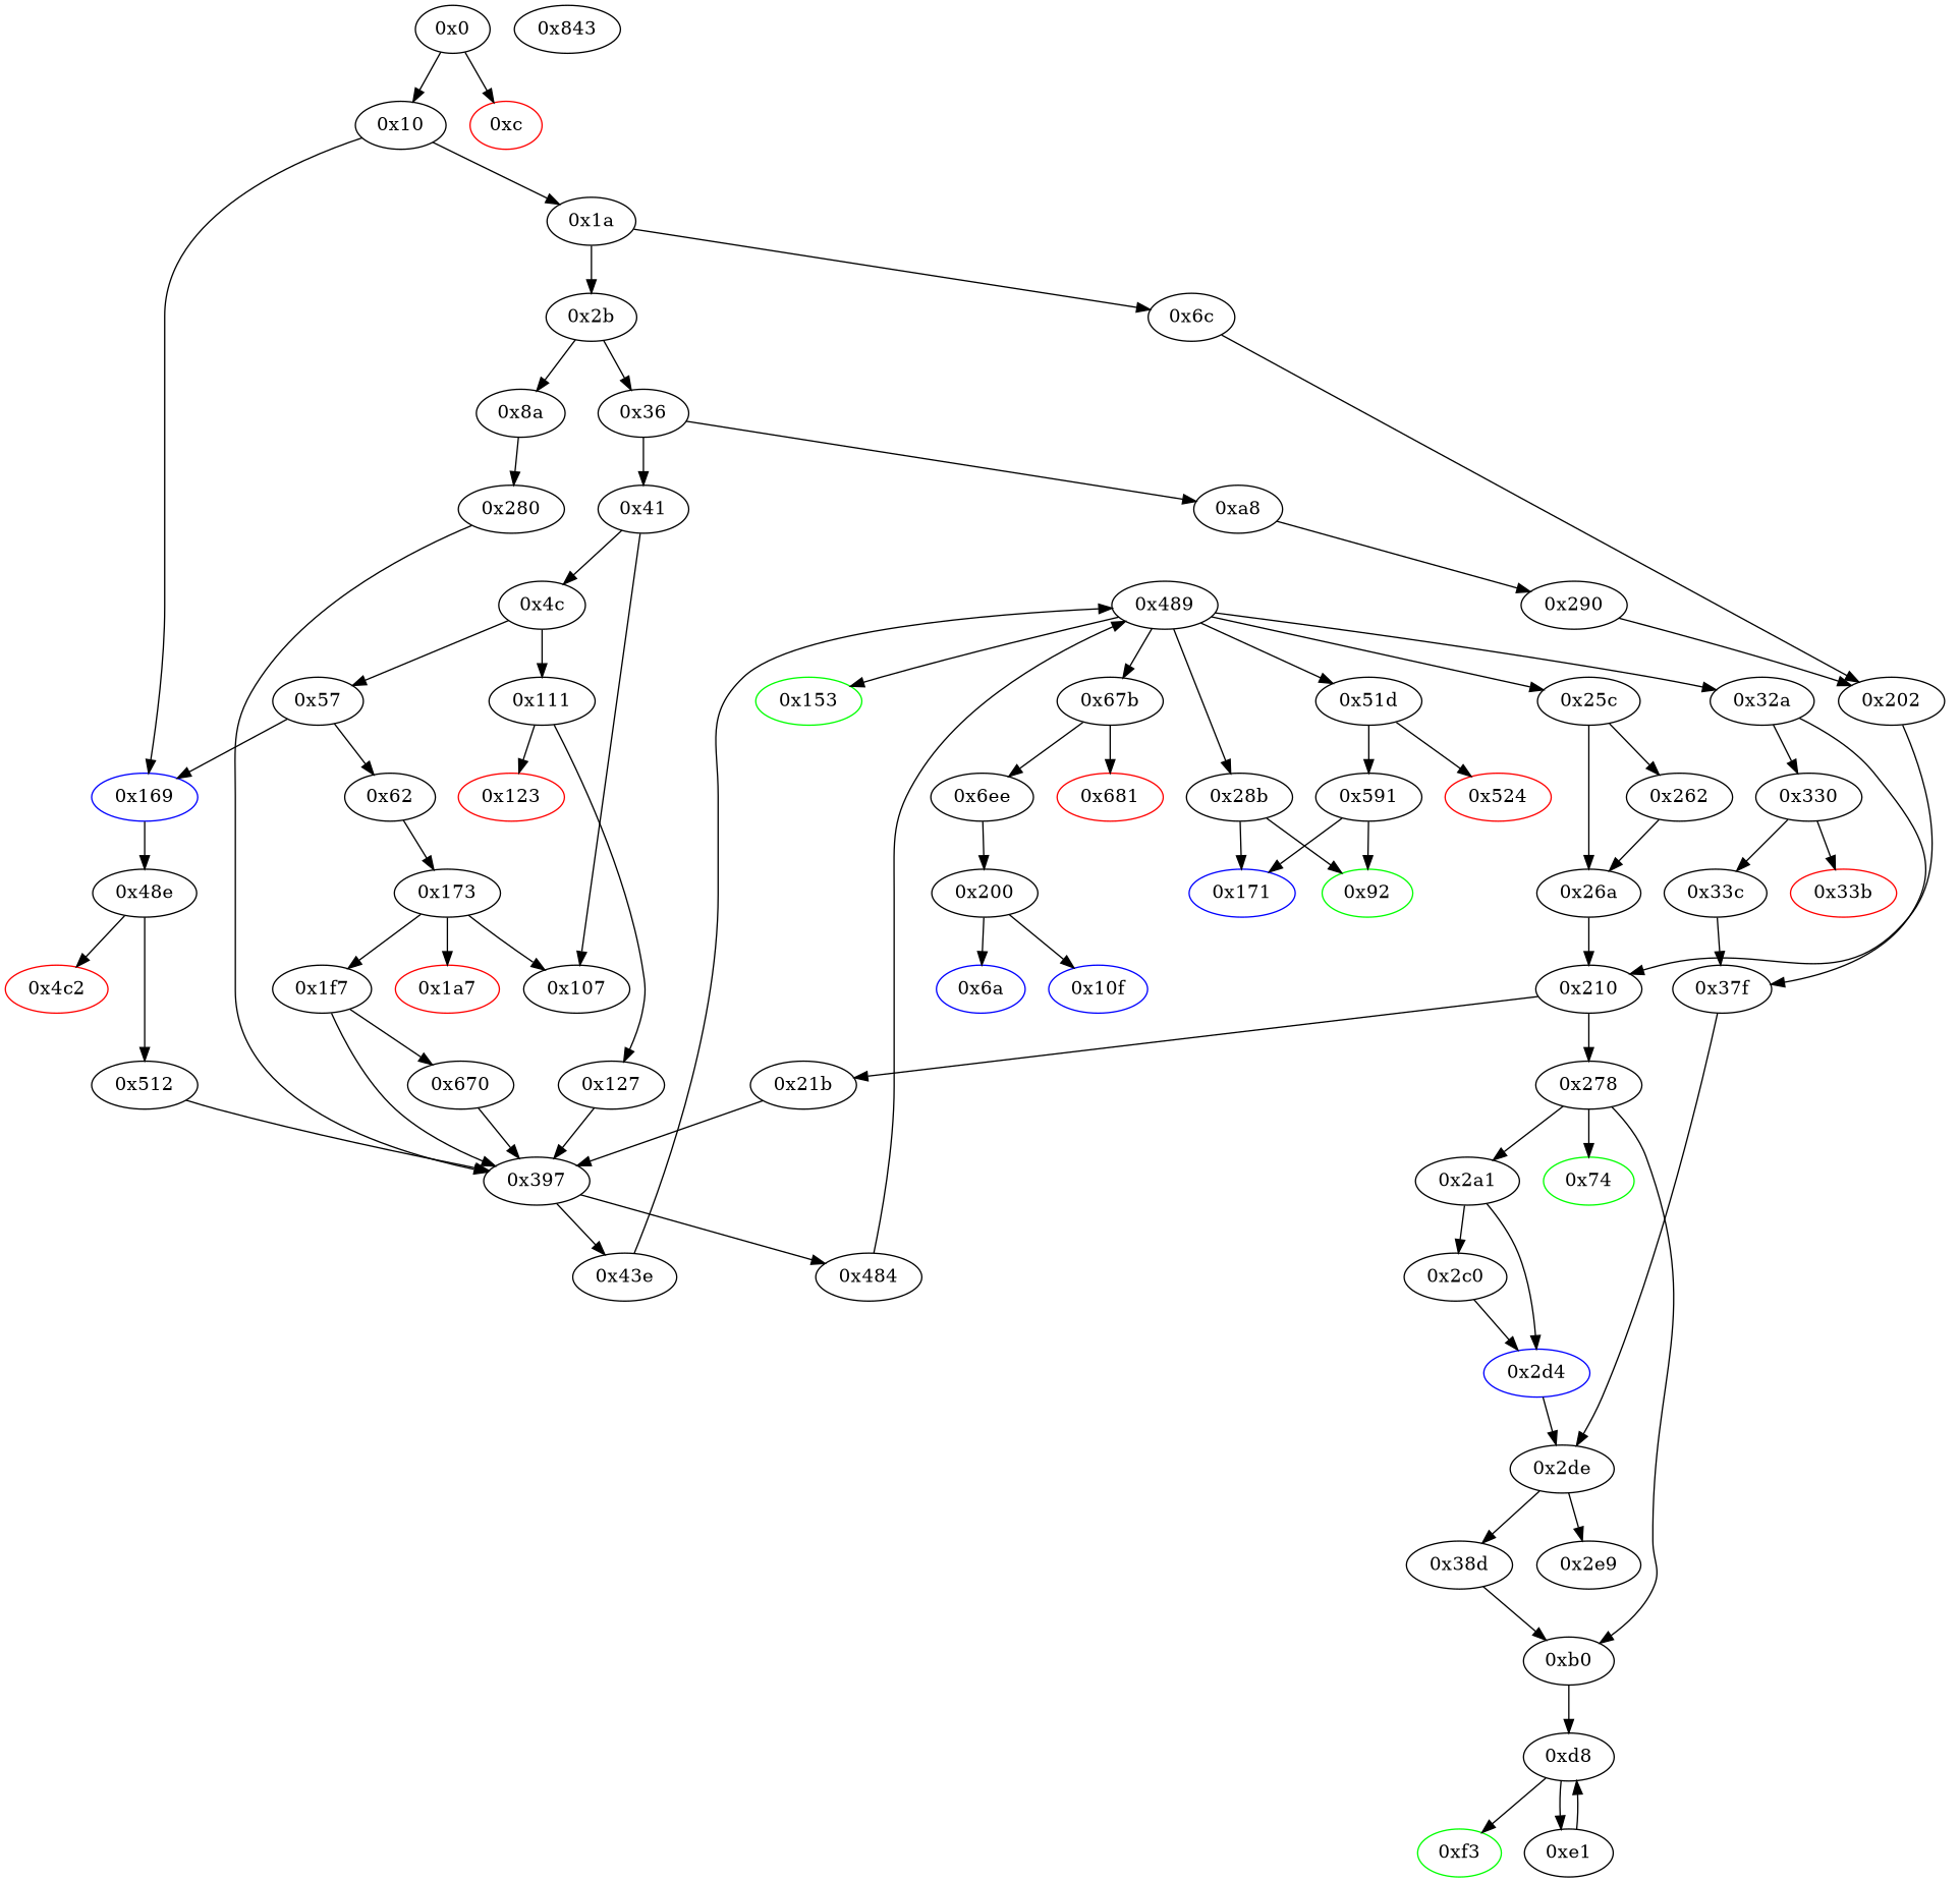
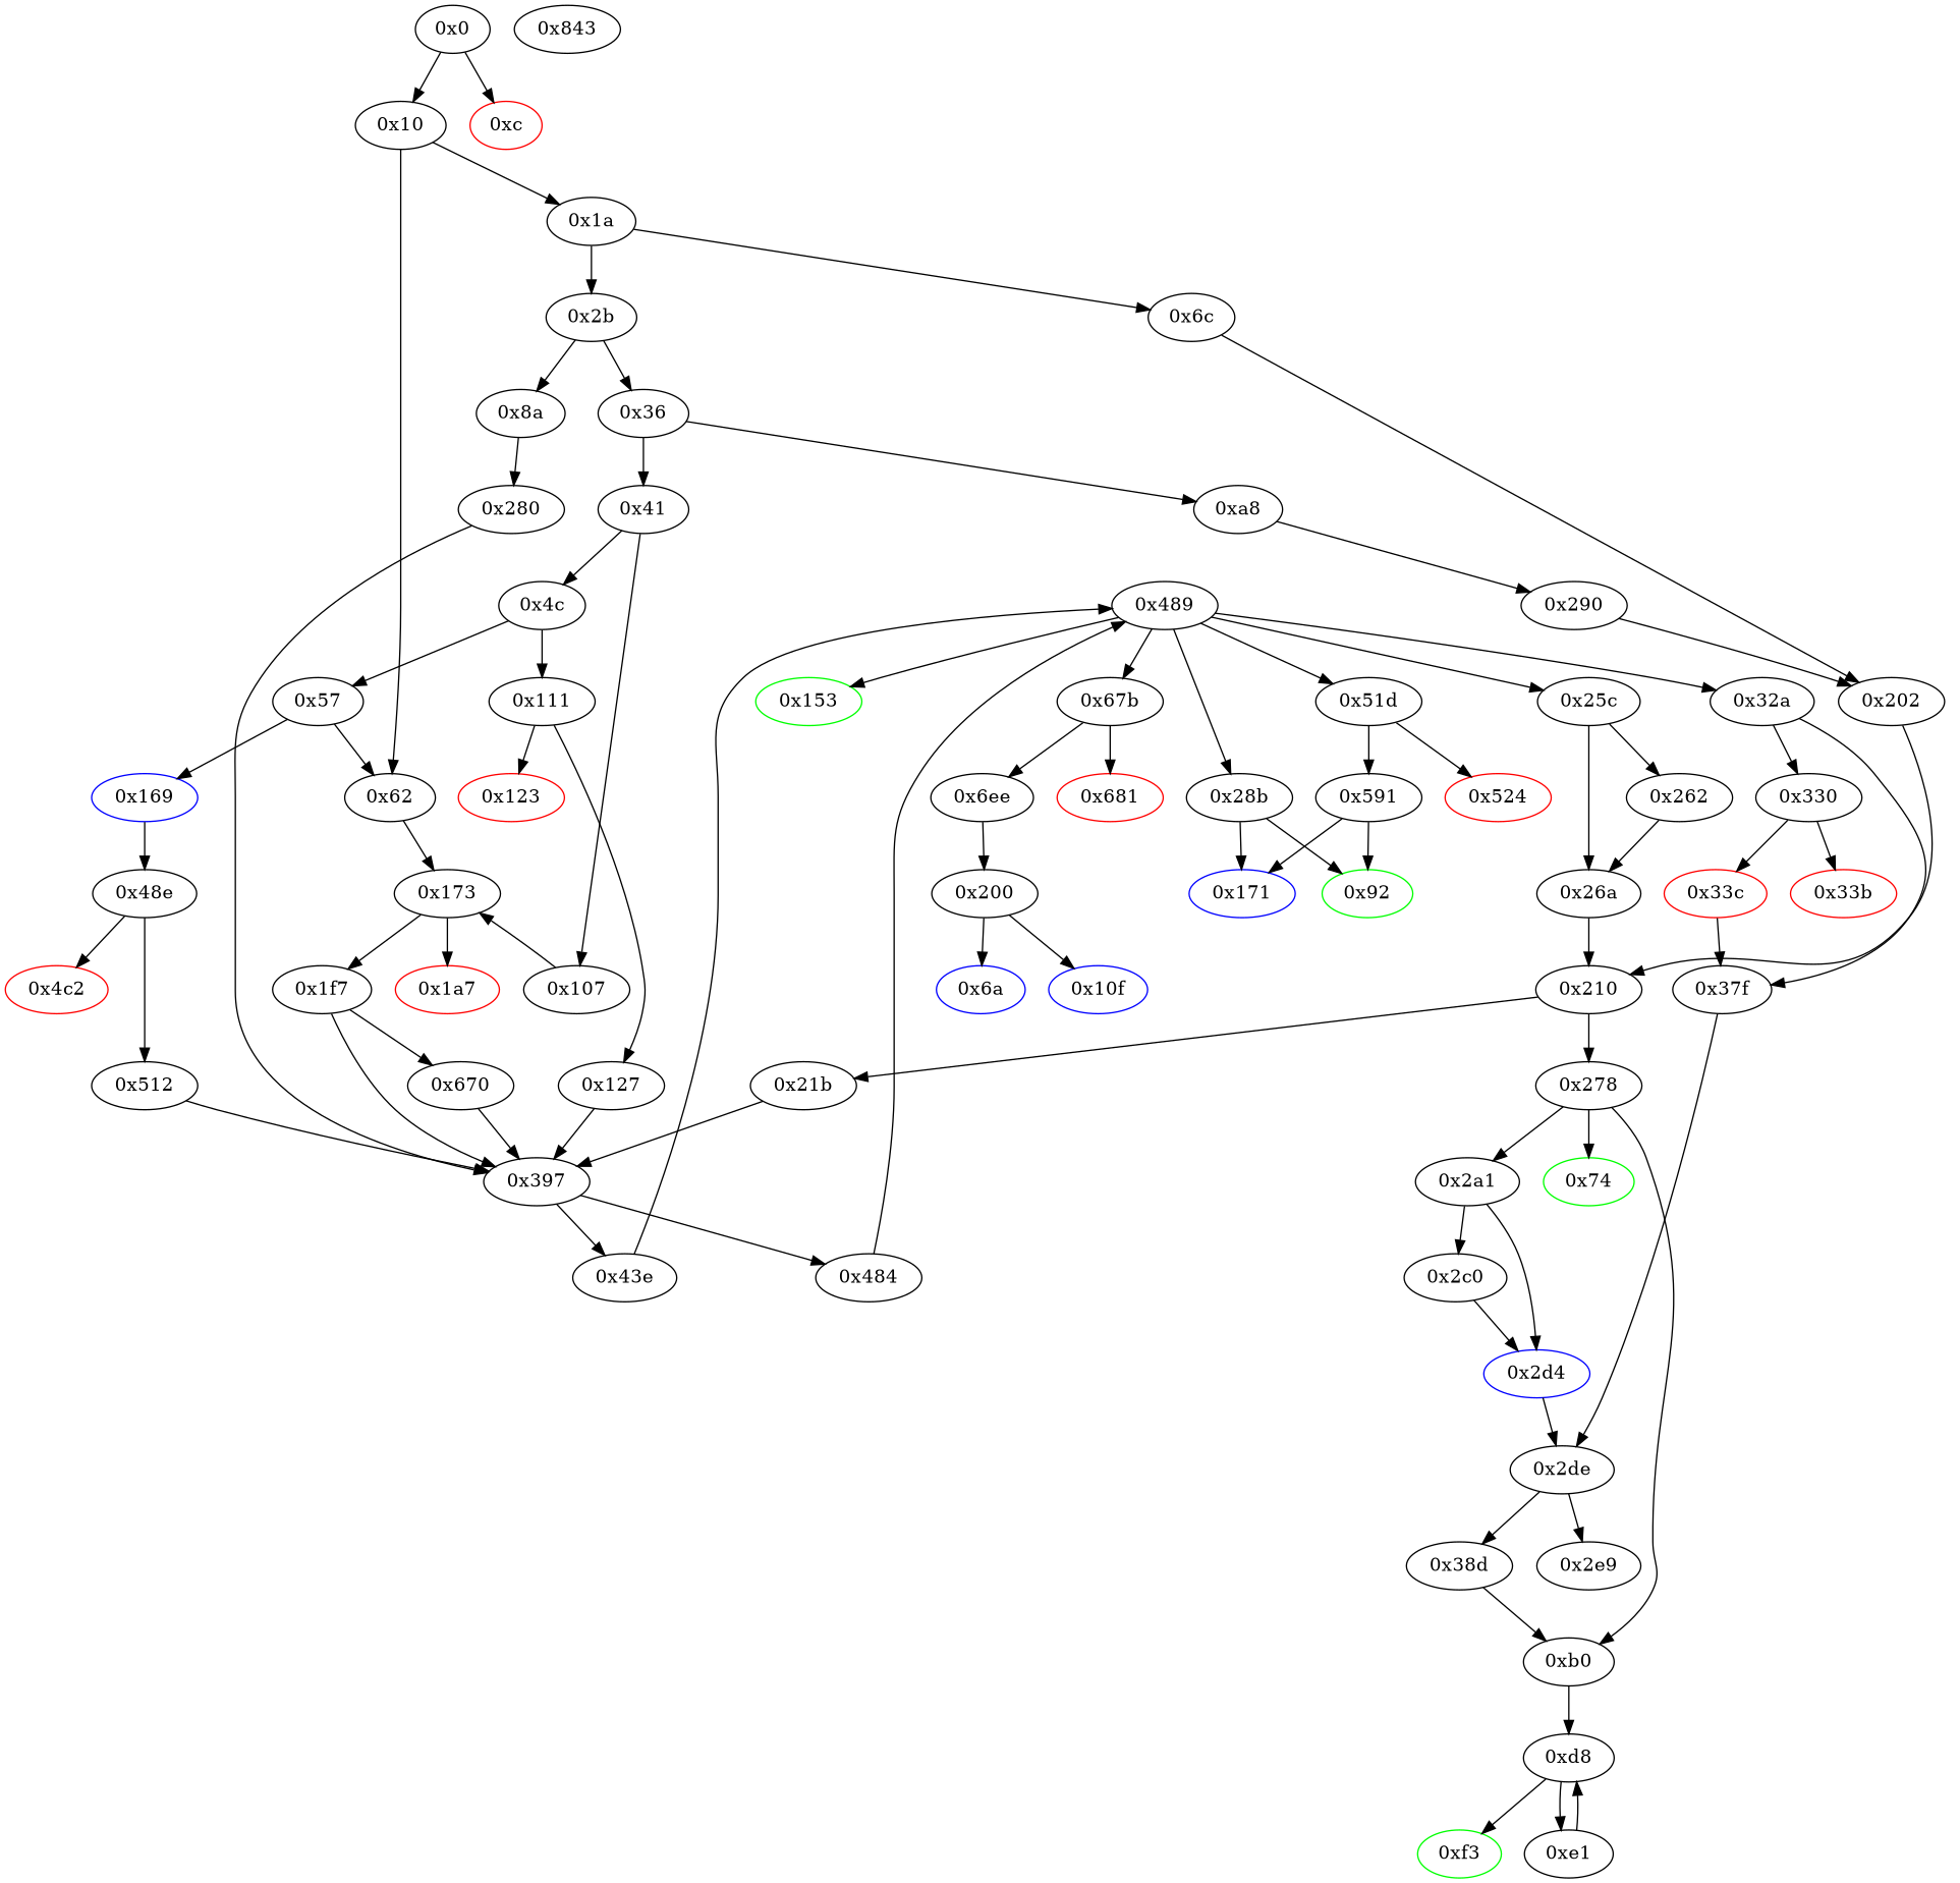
  strict digraph {
    node [fillcolor=white style=filled]
    "0x681" [color=red]
    "0x43e"
    "0x489"
    "0x51d"
    "0x153" [color=green]
    "0x67b"
    "0x25c"
    "0x28b"
    "0x32a"
    "0x74" [color=green]
    "0x524" [color=red]
    "0x591"
    "0x92" [color=green]
    "0x171" [color=blue]
    "0xc" [color=red]
    "0x169" [color=blue]
    "0x48e"
    "0x4c2" [color=red]
    "0x512"
    "0x843"
    "0x290"
    "0x202"
    "0x210"
    "0x8a"
    "0x280"
    "0x397"
-   "0x33c"
+   "0x33c" [color=red]
    "0x37f"
    "0x2de"
    "0x10f" [color=blue]
    "0x33b" [color=red]
    "0x21b"
    "0x278"
    "0xb0"
    "0x2a1"
    "0x6ee"
    "0x26a"
    "0x262"
    "0x330"
    "0x36"
    "0xa8"
    "0x41"
    "0x4c"
    "0x107"
    "0x200"
    "0xf3" [color=green]
    "0xd8"
    "0xe1"
    "0x484"
    "0x2d4" [color=blue]
    "0x2e9"
    "0x38d"
    "0x123" [color=red]
    "0x111"
    "0x127"
    "0x1f7"
    "0x670"
    "0x2c0"
    "0x0"
    "0x10"
    "0x62"
    "0x1a"
    "0x57"
    "0x6c"
    "0x6a" [color=blue]
    "0x173"
    "0x2b"
    "0x1a7" [color=red]
    "0x43e" -> "0x489"
    "0x489" -> "0x51d"
    "0x489" -> "0x153"
    "0x489" -> "0x67b"
    "0x489" -> "0x25c"
    "0x489" -> "0x28b"
    "0x489" -> "0x32a"
    "0x51d" -> "0x524"
    "0x51d" -> "0x591"
    "0x67b" -> "0x681"
    "0x67b" -> "0x6ee"
    "0x25c" -> "0x26a"
    "0x25c" -> "0x262"
    "0x28b" -> "0x92"
    "0x28b" -> "0x171"
    "0x32a" -> "0x37f"
    "0x32a" -> "0x330"
    "0x591" -> "0x92"
    "0x591" -> "0x171"
    "0x169" -> "0x48e"
    "0x48e" -> "0x4c2"
    "0x48e" -> "0x512"
    "0x512" -> "0x397"
    "0x290" -> "0x202"
    "0x202" -> "0x210"
    "0x210" -> "0x21b"
    "0x210" -> "0x278"
    "0x8a" -> "0x280"
    "0x280" -> "0x397"
    "0x397" -> "0x43e"
    "0x397" -> "0x484"
    "0x33c" -> "0x37f"
    "0x37f" -> "0x2de"
    "0x2de" -> "0x2e9"
    "0x2de" -> "0x38d"
    "0x21b" -> "0x397"
    "0x278" -> "0x74"
    "0x278" -> "0xb0"
    "0x278" -> "0x2a1"
    "0xb0" -> "0xd8"
    "0x2a1" -> "0x2d4"
    "0x2a1" -> "0x2c0"
    "0x6ee" -> "0x200"
    "0x26a" -> "0x210"
    "0x262" -> "0x26a"
    "0x330" -> "0x33c"
    "0x330" -> "0x33b"
    "0x36" -> "0xa8"
    "0x36" -> "0x41"
    "0xa8" -> "0x290"
    "0x41" -> "0x4c"
    "0x41" -> "0x107"
    "0x4c" -> "0x111"
    "0x4c" -> "0x57"
-   "0x173" -> "0x107"
+   "0x107" -> "0x173"
    "0x200" -> "0x10f"
    "0x200" -> "0x6a"
    "0xd8" -> "0xf3"
    "0xd8" -> "0xe1"
    "0xe1" -> "0xd8"
    "0x484" -> "0x489"
    "0x2d4" -> "0x2de"
    "0x38d" -> "0xb0"
    "0x111" -> "0x123"
    "0x111" -> "0x127"
    "0x127" -> "0x397"
    "0x1f7" -> "0x397"
    "0x1f7" -> "0x670"
    "0x670" -> "0x397"
    "0x2c0" -> "0x2d4"
    "0x0" -> "0xc"
    "0x0" -> "0x10"
-   "0x10" -> "0x169"
+   "0x10" -> "0x62"
    "0x10" -> "0x1a"
    "0x62" -> "0x173"
    "0x1a" -> "0x6c"
    "0x1a" -> "0x2b"
    "0x57" -> "0x169"
    "0x57" -> "0x62"
    "0x6c" -> "0x202"
    "0x173" -> "0x1f7"
    "0x173" -> "0x1a7"
    "0x2b" -> "0x8a"
    "0x2b" -> "0x36"
  }
